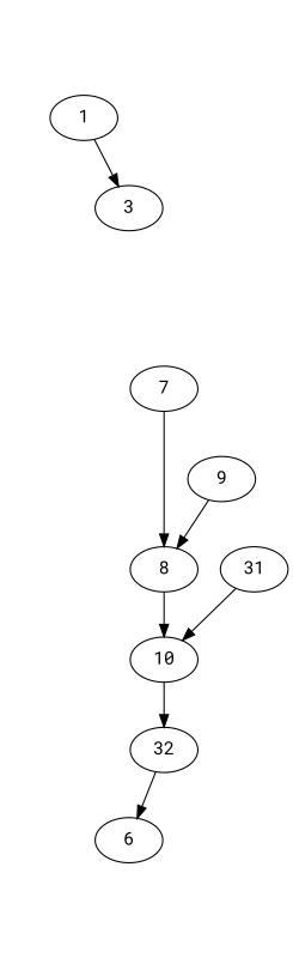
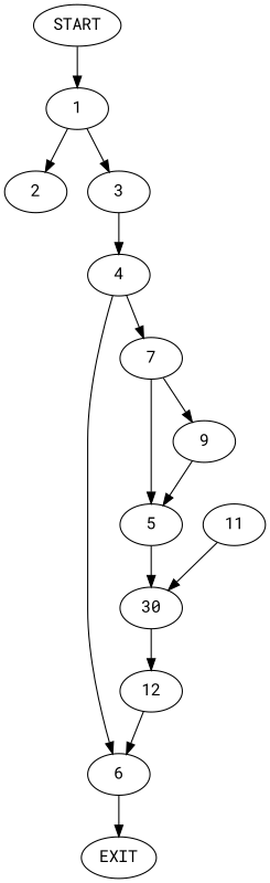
  digraph {
    fontname="Roboto Mono"
    node [fontname="Roboto Mono"]
    edge [fontname="Roboto Mono"]
+   n1 [label=START]
    1
+   2
    3
+   n5 [label=EXIT]
+   4
    6
    7
-   8
+   8 [label=5]
    9
-   10
-   12 [label=32]
-   11 [label=31]
+   10 [label=30]
+   12
+   11
+   n1 -> 1
+   1 -> 2
    1 -> 3
+   3 -> 4
+   4 -> 6
+   4 -> 7
+   6 -> n5
    7 -> 8
+   7 -> 9
    8 -> 10
    9 -> 8
    10 -> 12
    12 -> 6
    11 -> 10
  }
